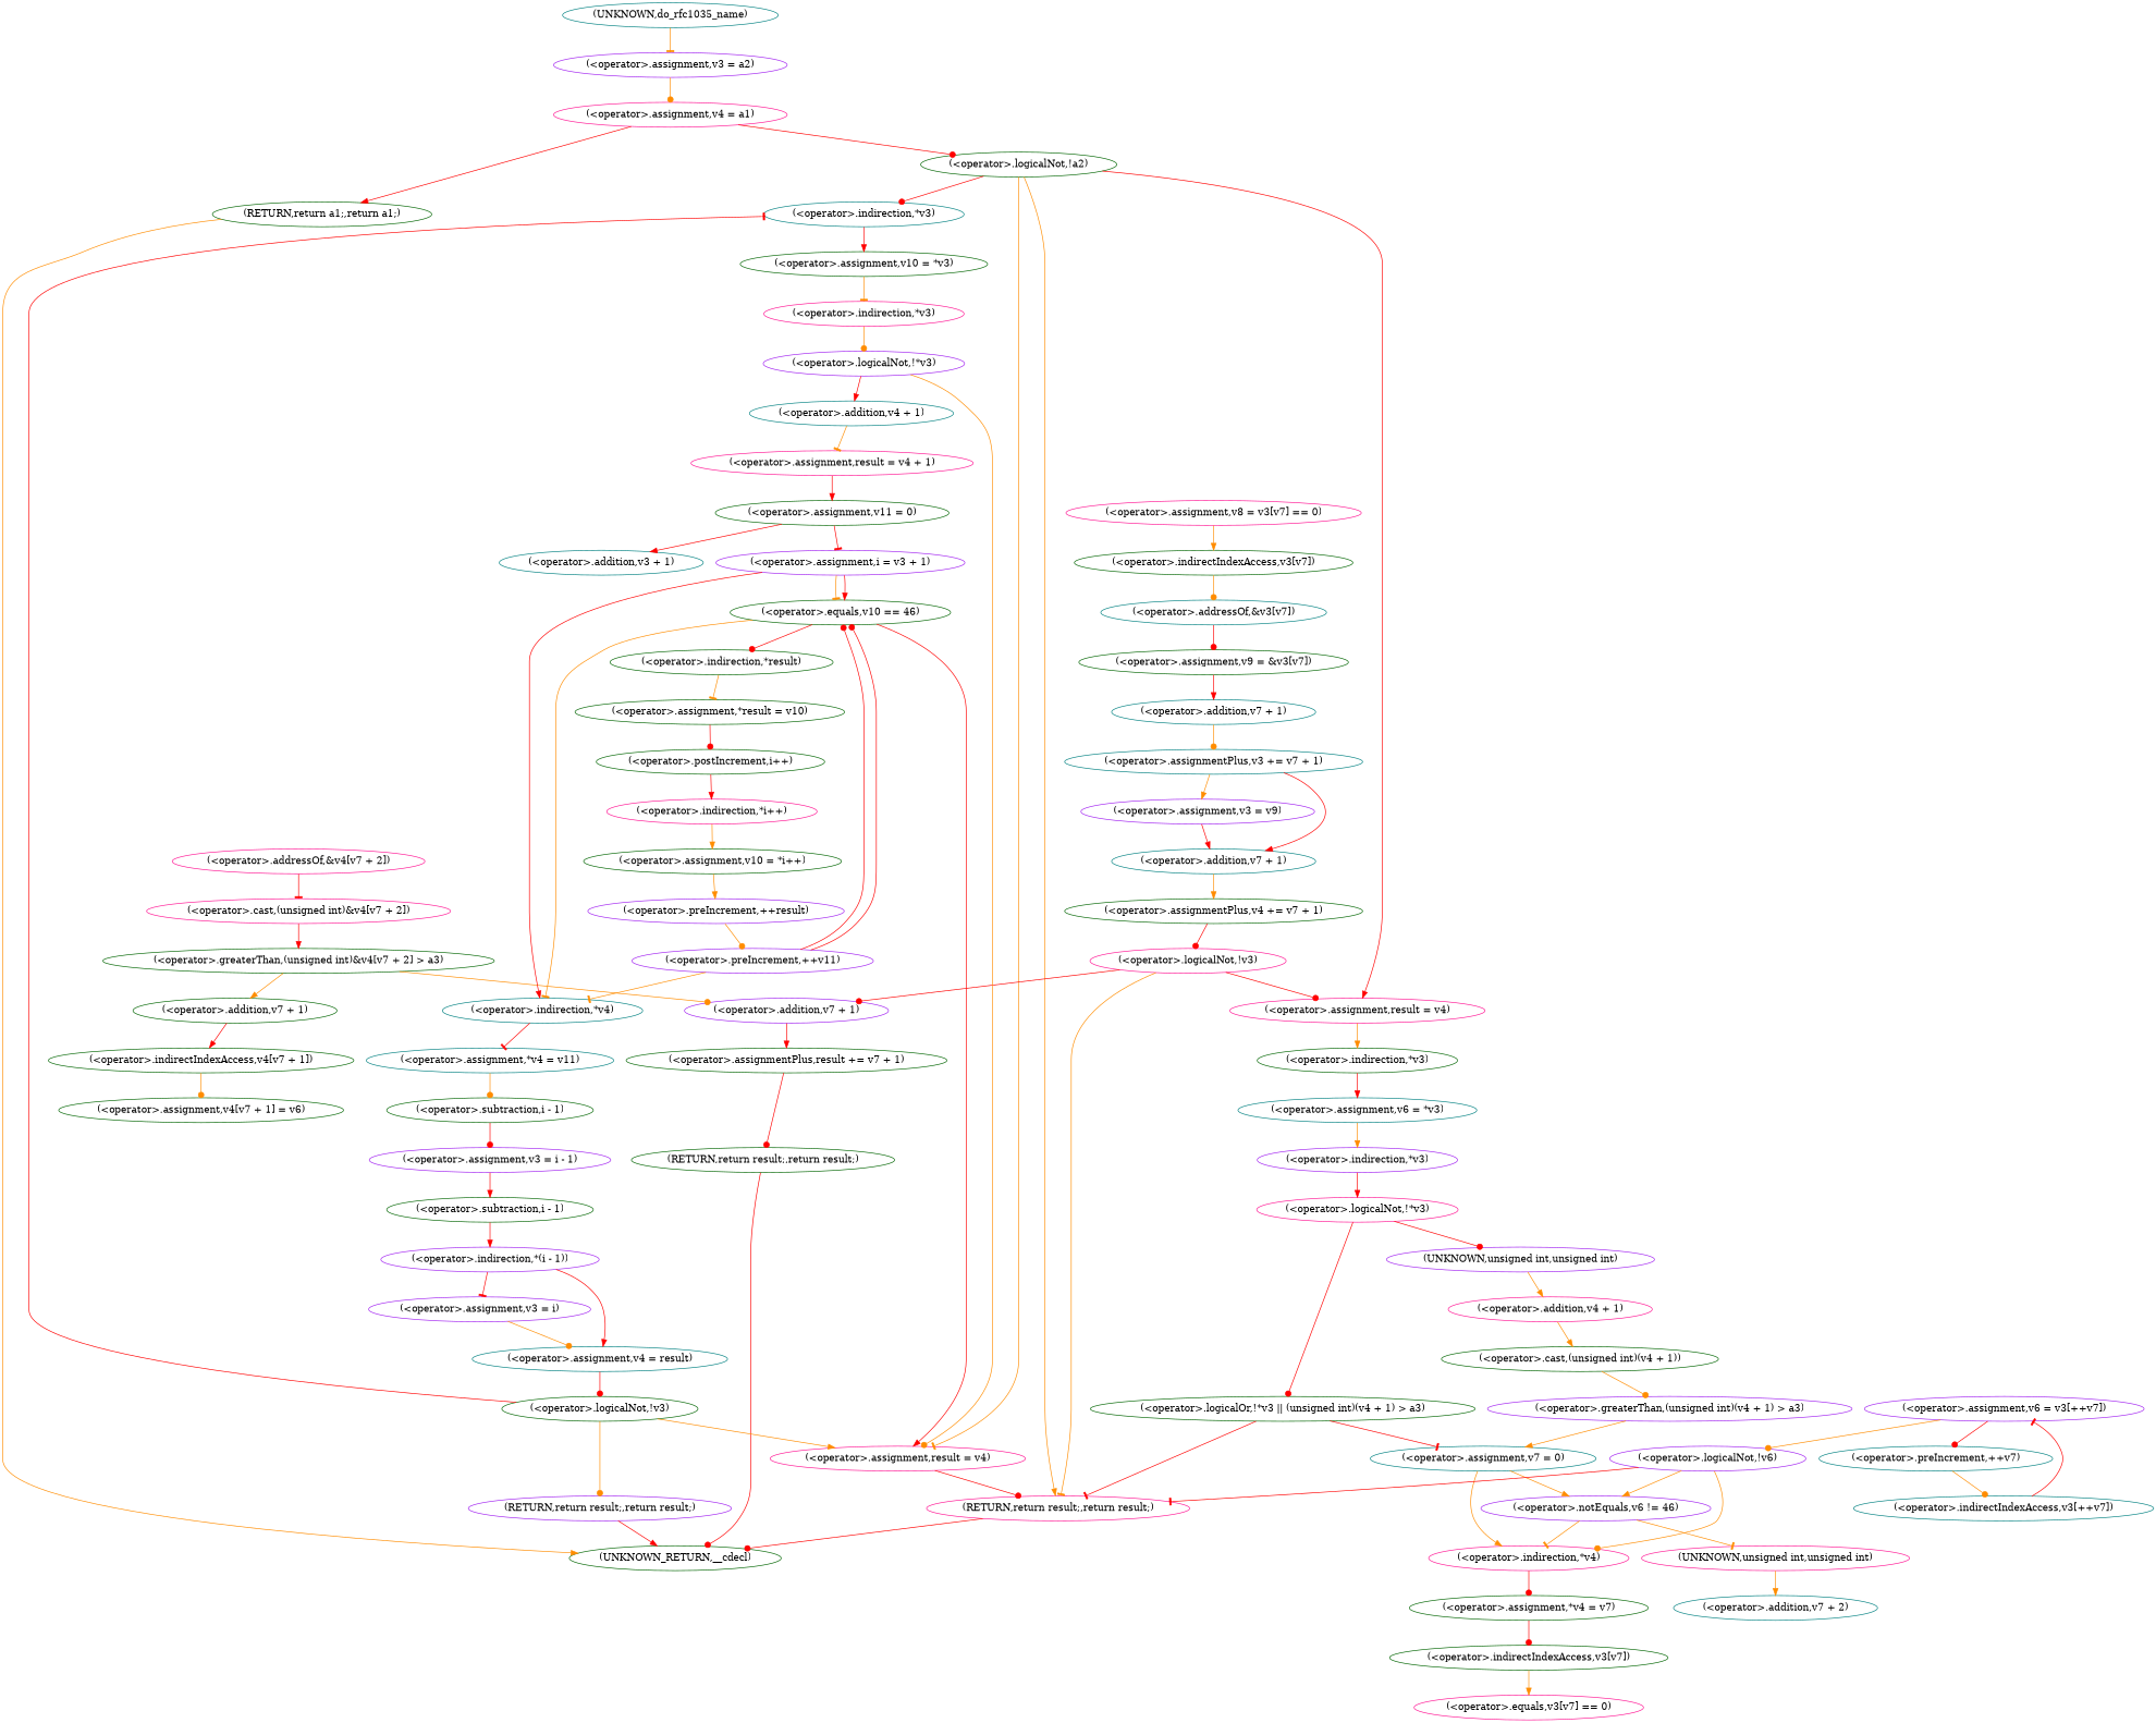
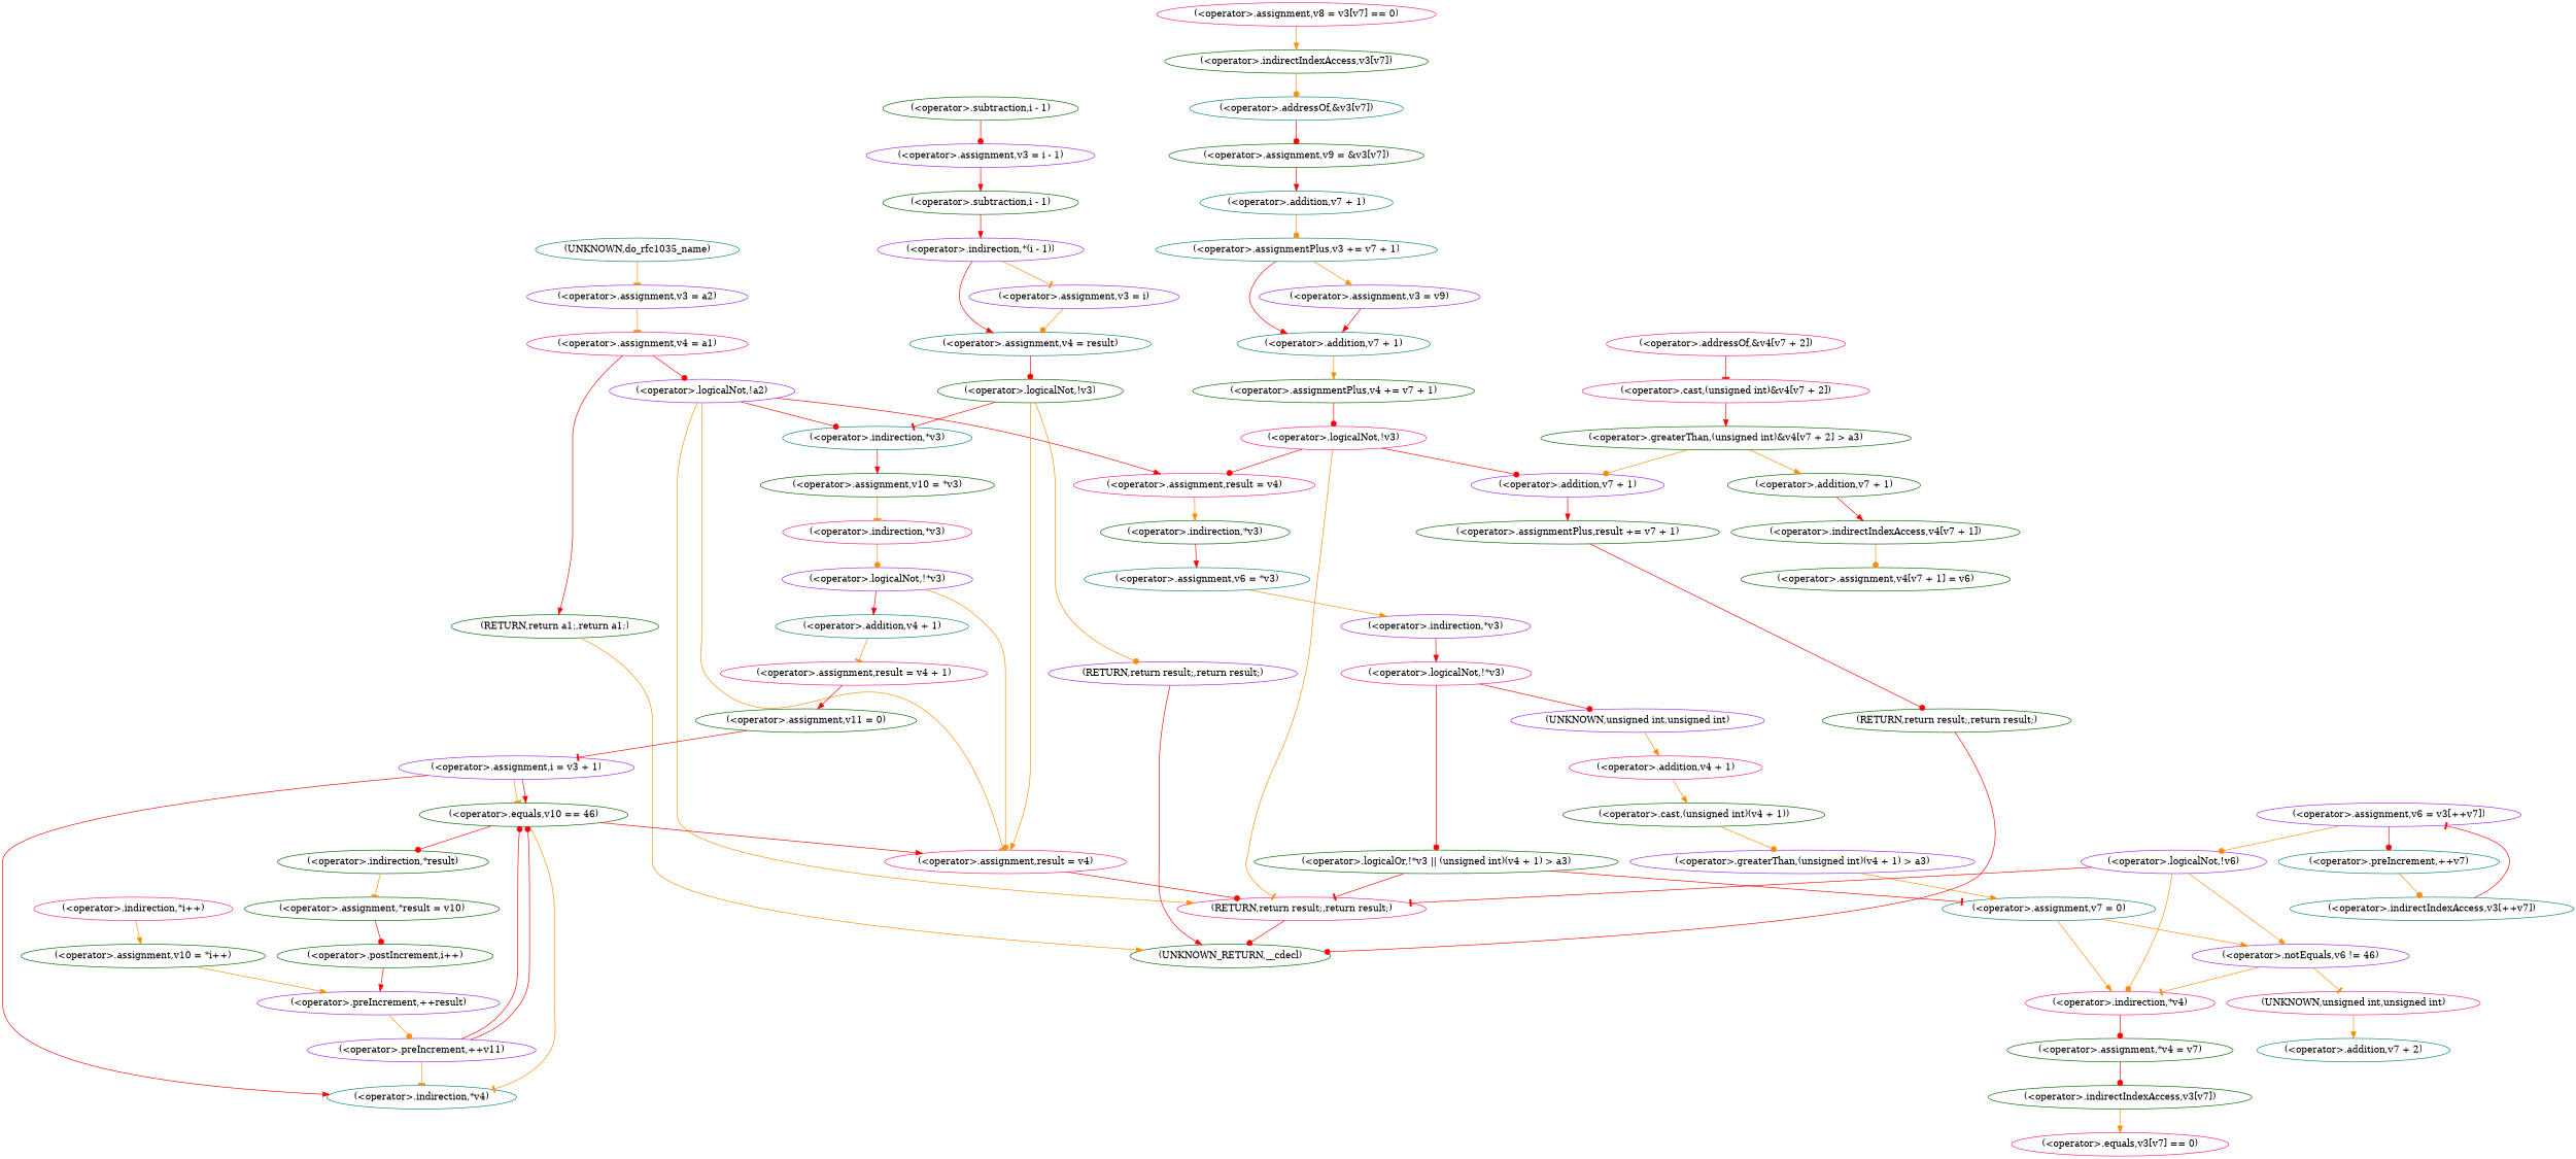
  digraph {
    node [color=darkgreen]
    edge [arrowhead=normal color=red]
    n1 [color=purple label="(<operator>.assignment,v3 = a2)"]
    n2 [color=deeppink label="(<operator>.assignment,v4 = a1)"]
-   n3 [label="(<operator>.logicalNot,!a2)"]
+   n3 [color=purple label="(<operator>.logicalNot,!a2)"]
    n4 [label="(RETURN,return a1;,return a1;)"]
    n5 [color=deeppink label="(<operator>.assignment,result = v4)"]
    n6 [color=teal label="(<operator>.indirection,*v3)"]
    n7 [color=deeppink label="(<operator>.assignment,result = v4)"]
    n8 [color=deeppink label="(RETURN,return result;,return result;)"]
    n9 [label="(UNKNOWN_RETURN,__cdecl)"]
    n10 [label="(<operator>.indirection,*v3)"]
    n11 [label="(<operator>.assignment,v10 = *v3)"]
    n12 [color=teal label="(<operator>.assignment,v6 = *v3)"]
    n13 [color=purple label="(<operator>.indirection,*v3)"]
    n14 [color=deeppink label="(<operator>.logicalNot,!*v3)"]
    n15 [label="(<operator>.logicalOr,!*v3 || (unsigned int)(v4 + 1) > a3)"]
    n16 [color=teal label="(<operator>.assignment,v7 = 0)"]
    n17 [color=purple label="(<operator>.notEquals,v6 != 46)"]
    n18 [color=deeppink label="(<operator>.indirection,*v4)"]
    n19 [color=purple label="(UNKNOWN,unsigned int,unsigned int)"]
    n20 [color=deeppink label="(<operator>.addition,v4 + 1)"]
    n21 [color=purple label="(<operator>.greaterThan,(unsigned int)(v4 + 1) > a3)"]
    n22 [label="(<operator>.cast,(unsigned int)(v4 + 1))"]
    n23 [color=deeppink label="(UNKNOWN,unsigned int,unsigned int)"]
    n24 [label="(<operator>.assignment,*v4 = v7)"]
    n25 [color=teal label="(<operator>.addition,v7 + 2)"]
    n26 [label="(<operator>.greaterThan,(unsigned int)&v4[v7 + 2] > a3)"]
    n27 [label="(<operator>.addition,v7 + 1)"]
    n28 [color=purple label="(<operator>.addition,v7 + 1)"]
    n29 [label="(<operator>.indirectIndexAccess,v4[v7 + 1])"]
    n30 [label="(<operator>.assignmentPlus,result += v7 + 1)"]
    n31 [color=deeppink label="(<operator>.cast,(unsigned int)&v4[v7 + 2])"]
    n32 [color=deeppink label="(<operator>.addressOf,&v4[v7 + 2])"]
    n33 [label="(<operator>.assignment,v4[v7 + 1] = v6)"]
    n34 [color=teal label="(<operator>.preIncrement,++v7)"]
    n35 [color=teal label="(<operator>.indirectIndexAccess,v3[++v7])"]
    n36 [color=purple label="(<operator>.assignment,v6 = v3[++v7])"]
    n37 [color=purple label="(<operator>.logicalNot,!v6)"]
    n38 [label="(<operator>.indirectIndexAccess,v3[v7])"]
    n39 [color=deeppink label="(<operator>.equals,v3[v7] == 0)"]
    n40 [color=deeppink label="(<operator>.assignment,v8 = v3[v7] == 0)"]
    n41 [label="(<operator>.indirectIndexAccess,v3[v7])"]
    n42 [color=teal label="(<operator>.addressOf,&v3[v7])"]
    n43 [label="(<operator>.assignment,v9 = &v3[v7])"]
    n44 [color=teal label="(<operator>.addition,v7 + 1)"]
    n45 [color=teal label="(<operator>.assignmentPlus,v3 += v7 + 1)"]
    n46 [color=purple label="(<operator>.assignment,v3 = v9)"]
    n47 [color=teal label="(<operator>.addition,v7 + 1)"]
    n48 [label="(<operator>.assignmentPlus,v4 += v7 + 1)"]
    n49 [color=deeppink label="(<operator>.logicalNot,!v3)"]
    n50 [label="(RETURN,return result;,return result;)"]
    n51 [color=deeppink label="(<operator>.indirection,*v3)"]
    n52 [color=purple label="(<operator>.logicalNot,!*v3)"]
    n53 [color=teal label="(<operator>.addition,v4 + 1)"]
    n54 [color=deeppink label="(<operator>.assignment,result = v4 + 1)"]
    n55 [label="(<operator>.assignment,v11 = 0)"]
-   n56 [color=teal label="(<operator>.addition,v3 + 1)"]
    n57 [color=purple label="(<operator>.assignment,i = v3 + 1)"]
    n58 [label="(<operator>.equals,v10 == 46)"]
    n59 [color=teal label="(<operator>.indirection,*v4)"]
    n60 [label="(<operator>.indirection,*result)"]
-   n61 [color=teal label="(<operator>.assignment,*v4 = v11)"]
    n62 [color=purple label="(<operator>.preIncrement,++v11)"]
    n63 [label="(<operator>.assignment,*result = v10)"]
    n64 [label="(<operator>.postIncrement,i++)"]
    n65 [color=deeppink label="(<operator>.indirection,*i++)"]
    n66 [label="(<operator>.assignment,v10 = *i++)"]
    n67 [color=purple label="(<operator>.preIncrement,++result)"]
    n68 [label="(<operator>.subtraction,i - 1)"]
    n69 [color=purple label="(<operator>.assignment,v3 = i - 1)"]
    n70 [label="(<operator>.subtraction,i - 1)"]
    n71 [color=purple label="(<operator>.indirection,*(i - 1))"]
    n72 [color=purple label="(<operator>.assignment,v3 = i)"]
    n73 [color=teal label="(<operator>.assignment,v4 = result)"]
    n74 [label="(<operator>.logicalNot,!v3)"]
    n75 [color=purple label="(RETURN,return result;,return result;)"]
    n76 [color=teal label="(UNKNOWN,do_rfc1035_name)"]
-   n1 -> n2 [arrowhead=dot color=darkorange]
+   n1 -> n2 [arrowhead=tee color=darkorange]
    n2 -> n3 [arrowhead=dot]
    n2 -> n4
    n3 -> n5
    n3 -> n6 [arrowhead=dot]
    n3 -> n7 [arrowhead=tee color=darkorange]
    n3 -> n8 [color=darkorange]
    n4 -> n9 [color=darkorange]
    n5 -> n10 [color=darkorange]
    n6 -> n11
    n7 -> n8 [arrowhead=dot]
    n8 -> n9 [arrowhead=dot]
    n10 -> n12
    n11 -> n51 [arrowhead=tee color=darkorange]
    n12 -> n13 [color=darkorange]
    n13 -> n14
    n14 -> n15 [arrowhead=dot]
    n14 -> n19 [arrowhead=dot]
    n15 -> n8 [arrowhead=tee]
    n15 -> n16 [arrowhead=tee]
    n16 -> n17 [color=darkorange]
    n16 -> n18 [color=darkorange]
    n17 -> n18 [arrowhead=tee color=darkorange]
    n17 -> n23 [arrowhead=tee color=darkorange]
    n18 -> n24 [arrowhead=dot]
    n19 -> n20 [color=darkorange]
    n20 -> n22 [color=darkorange]
    n21 -> n16 [color=darkorange]
    n22 -> n21 [arrowhead=dot color=darkorange]
    n23 -> n25 [color=darkorange]
    n24 -> n38 [arrowhead=dot]
    n26 -> n27 [color=darkorange]
    n26 -> n28 [arrowhead=dot color=darkorange]
    n27 -> n29
    n28 -> n30
    n29 -> n33 [arrowhead=dot color=darkorange]
    n30 -> n50 [arrowhead=dot]
    n31 -> n26
    n32 -> n31 [arrowhead=tee]
    n34 -> n35 [arrowhead=dot color=darkorange]
    n35 -> n36 [arrowhead=tee]
    n36 -> n34 [arrowhead=dot]
    n36 -> n37 [arrowhead=dot color=darkorange]
    n37 -> n8 [arrowhead=tee]
    n37 -> n17 [color=darkorange]
    n37 -> n18 [arrowhead=dot color=darkorange]
    n38 -> n39 [color=darkorange]
    n40 -> n41 [color=darkorange]
    n41 -> n42 [arrowhead=dot color=darkorange]
    n42 -> n43 [arrowhead=dot]
    n43 -> n44
    n44 -> n45 [arrowhead=dot color=darkorange]
    n45 -> n46 [color=darkorange]
    n45 -> n47
    n46 -> n47
    n47 -> n48 [color=darkorange]
    n48 -> n49 [arrowhead=dot]
    n49 -> n5 [arrowhead=dot]
    n49 -> n8 [arrowhead=tee color=darkorange]
    n49 -> n28 [arrowhead=dot]
    n50 -> n9 [arrowhead=dot]
    n51 -> n52 [arrowhead=dot color=darkorange]
    n52 -> n7 [arrowhead=dot color=darkorange]
    n52 -> n53
    n53 -> n54 [arrowhead=tee color=darkorange]
    n54 -> n55
-   n55 -> n56
    n55 -> n57 [arrowhead=tee]
    n57 -> n58 [arrowhead=tee color=darkorange]
    n57 -> n58
    n57 -> n59
    n58 -> n7
    n58 -> n59 [arrowhead=tee color=darkorange]
    n58 -> n60 [arrowhead=dot]
-   n59 -> n61 [arrowhead=tee]
    n60 -> n63 [arrowhead=tee color=darkorange]
-   n61 -> n68 [arrowhead=dot color=darkorange]
    n62 -> n58 [arrowhead=dot]
    n62 -> n58 [arrowhead=dot]
    n62 -> n59 [arrowhead=tee color=darkorange]
    n63 -> n64 [arrowhead=dot]
-   n64 -> n65
+   n64 -> n67
    n65 -> n66 [color=darkorange]
    n66 -> n67 [color=darkorange]
    n67 -> n62 [arrowhead=dot color=darkorange]
    n68 -> n69 [arrowhead=dot]
    n69 -> n70
    n70 -> n71
-   n71 -> n72 [arrowhead=tee]
+   n71 -> n72 [arrowhead=tee color=darkorange]
    n71 -> n73
    n72 -> n73 [arrowhead=dot color=darkorange]
    n73 -> n74 [arrowhead=dot]
    n74 -> n6 [arrowhead=tee]
    n74 -> n7 [color=darkorange]
    n74 -> n75 [arrowhead=dot color=darkorange]
    n75 -> n9
    n76 -> n1 [arrowhead=tee color=darkorange]
  }
